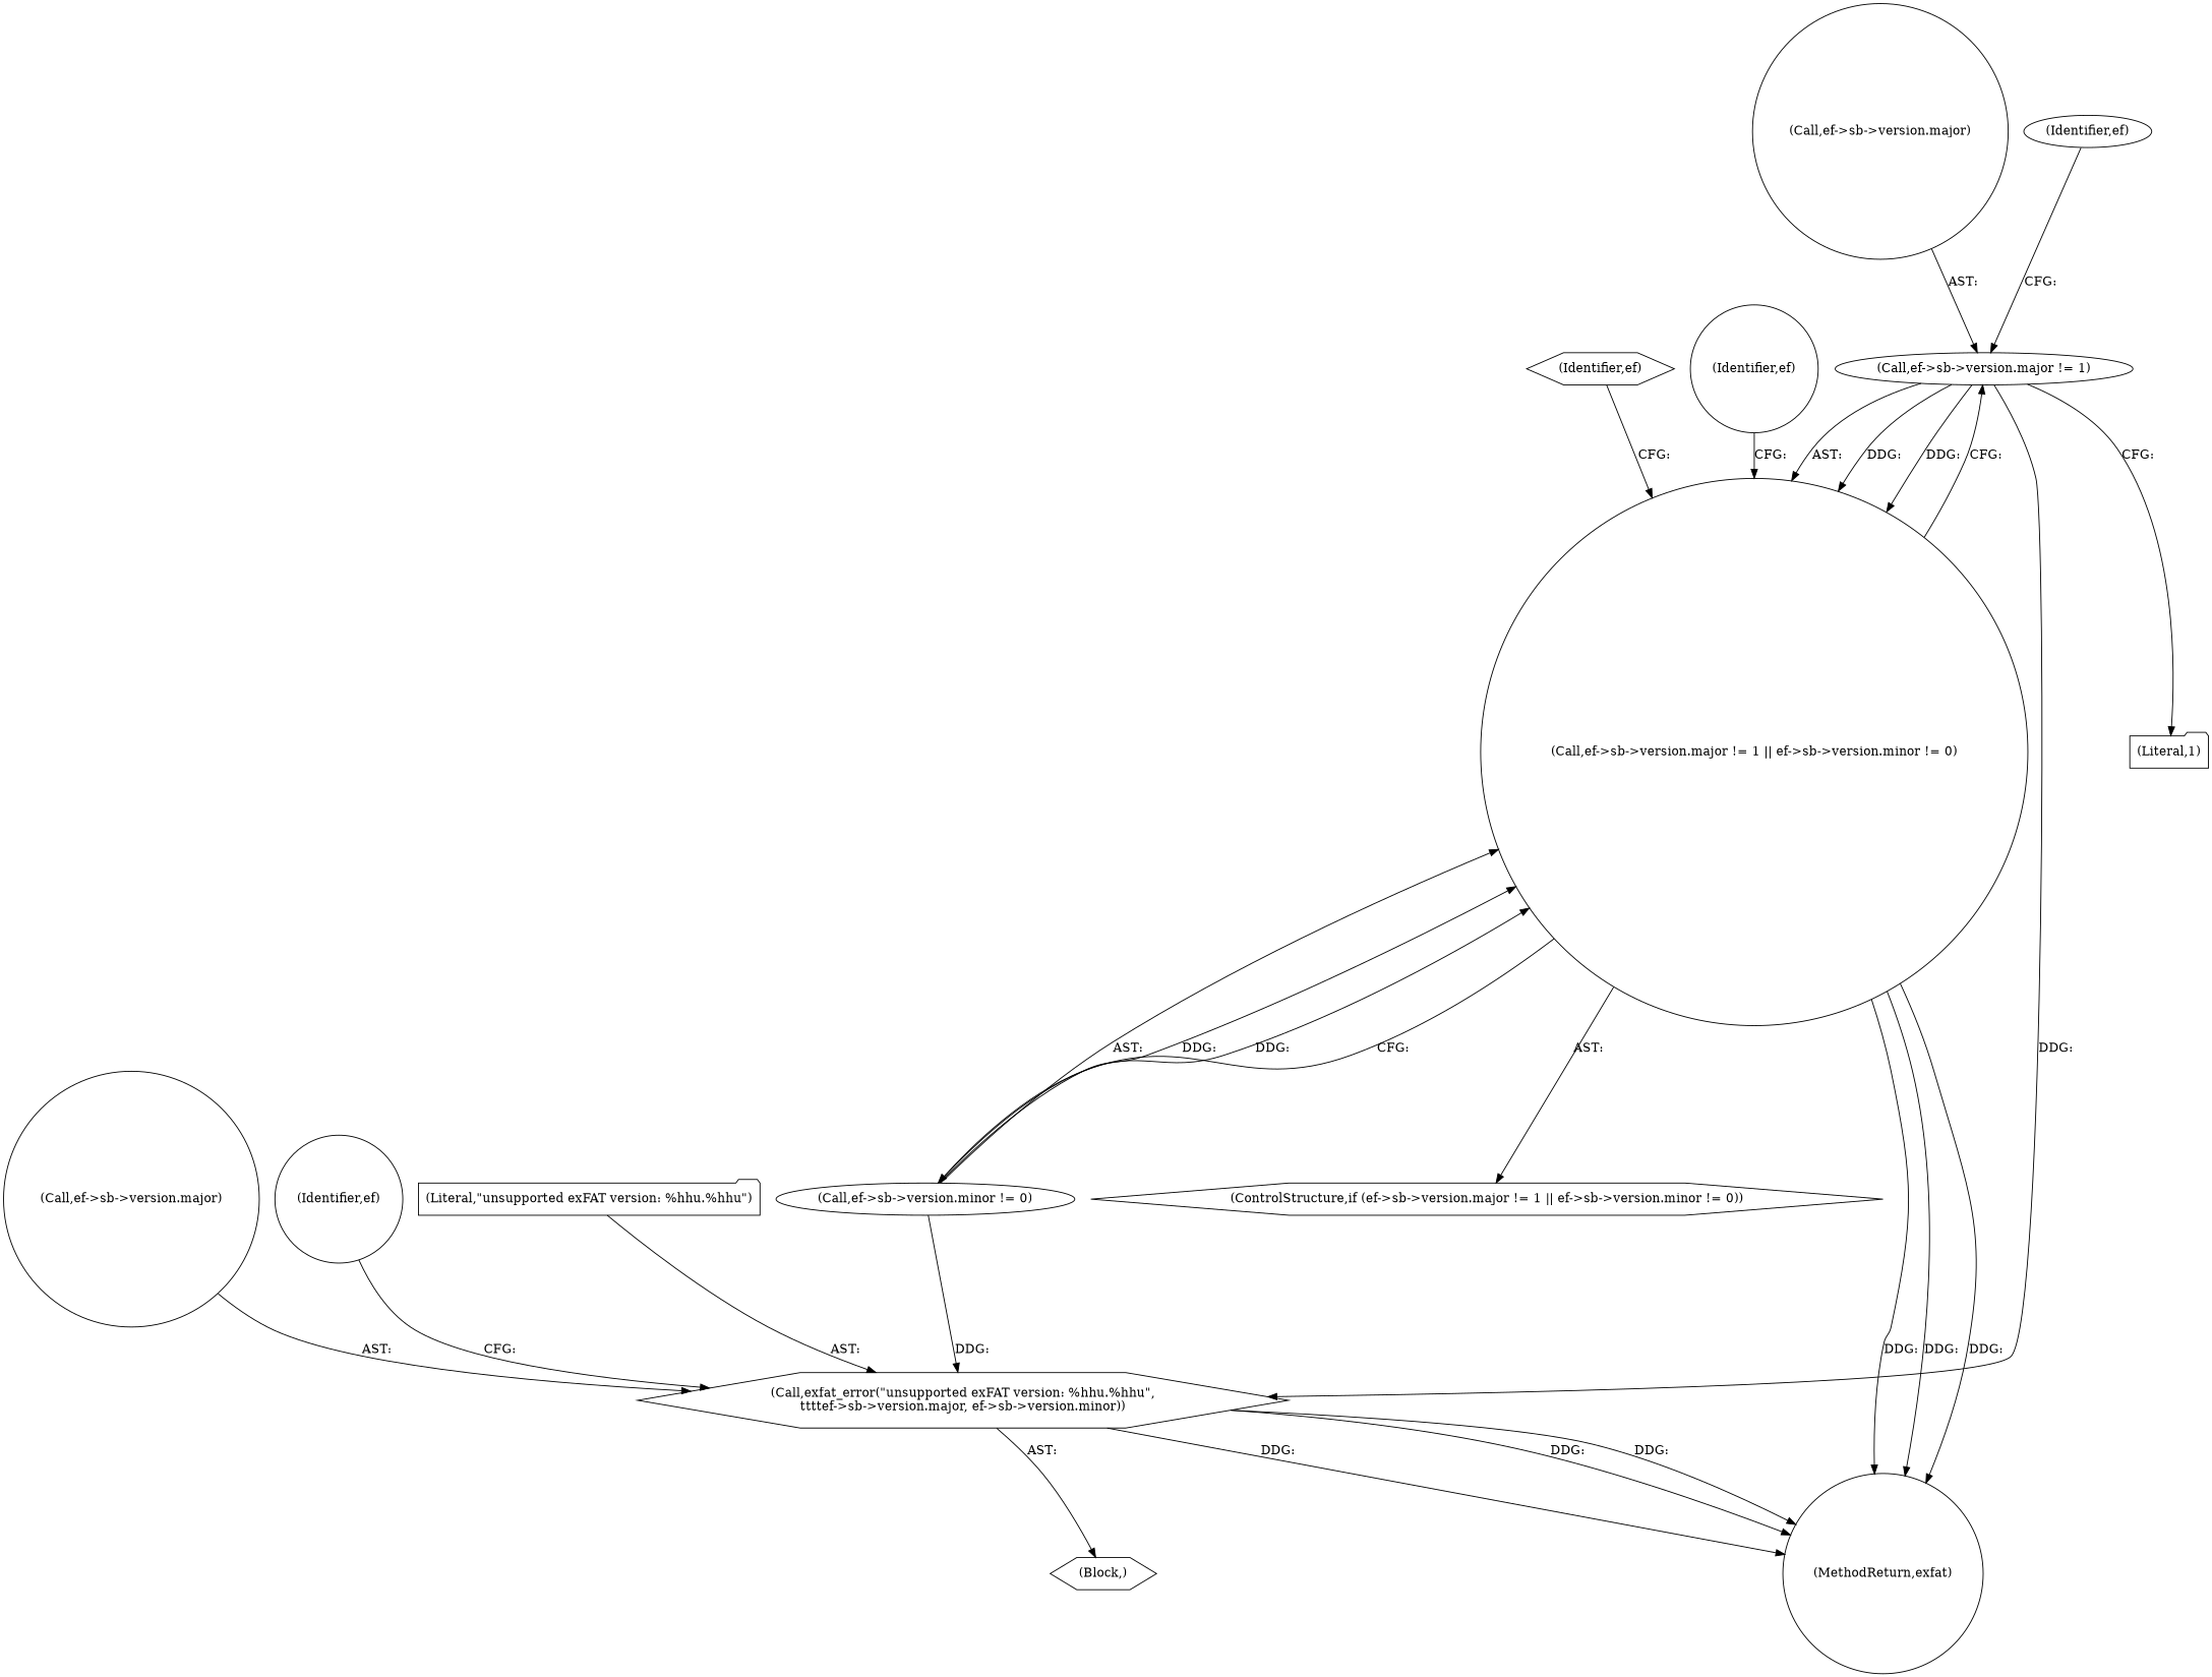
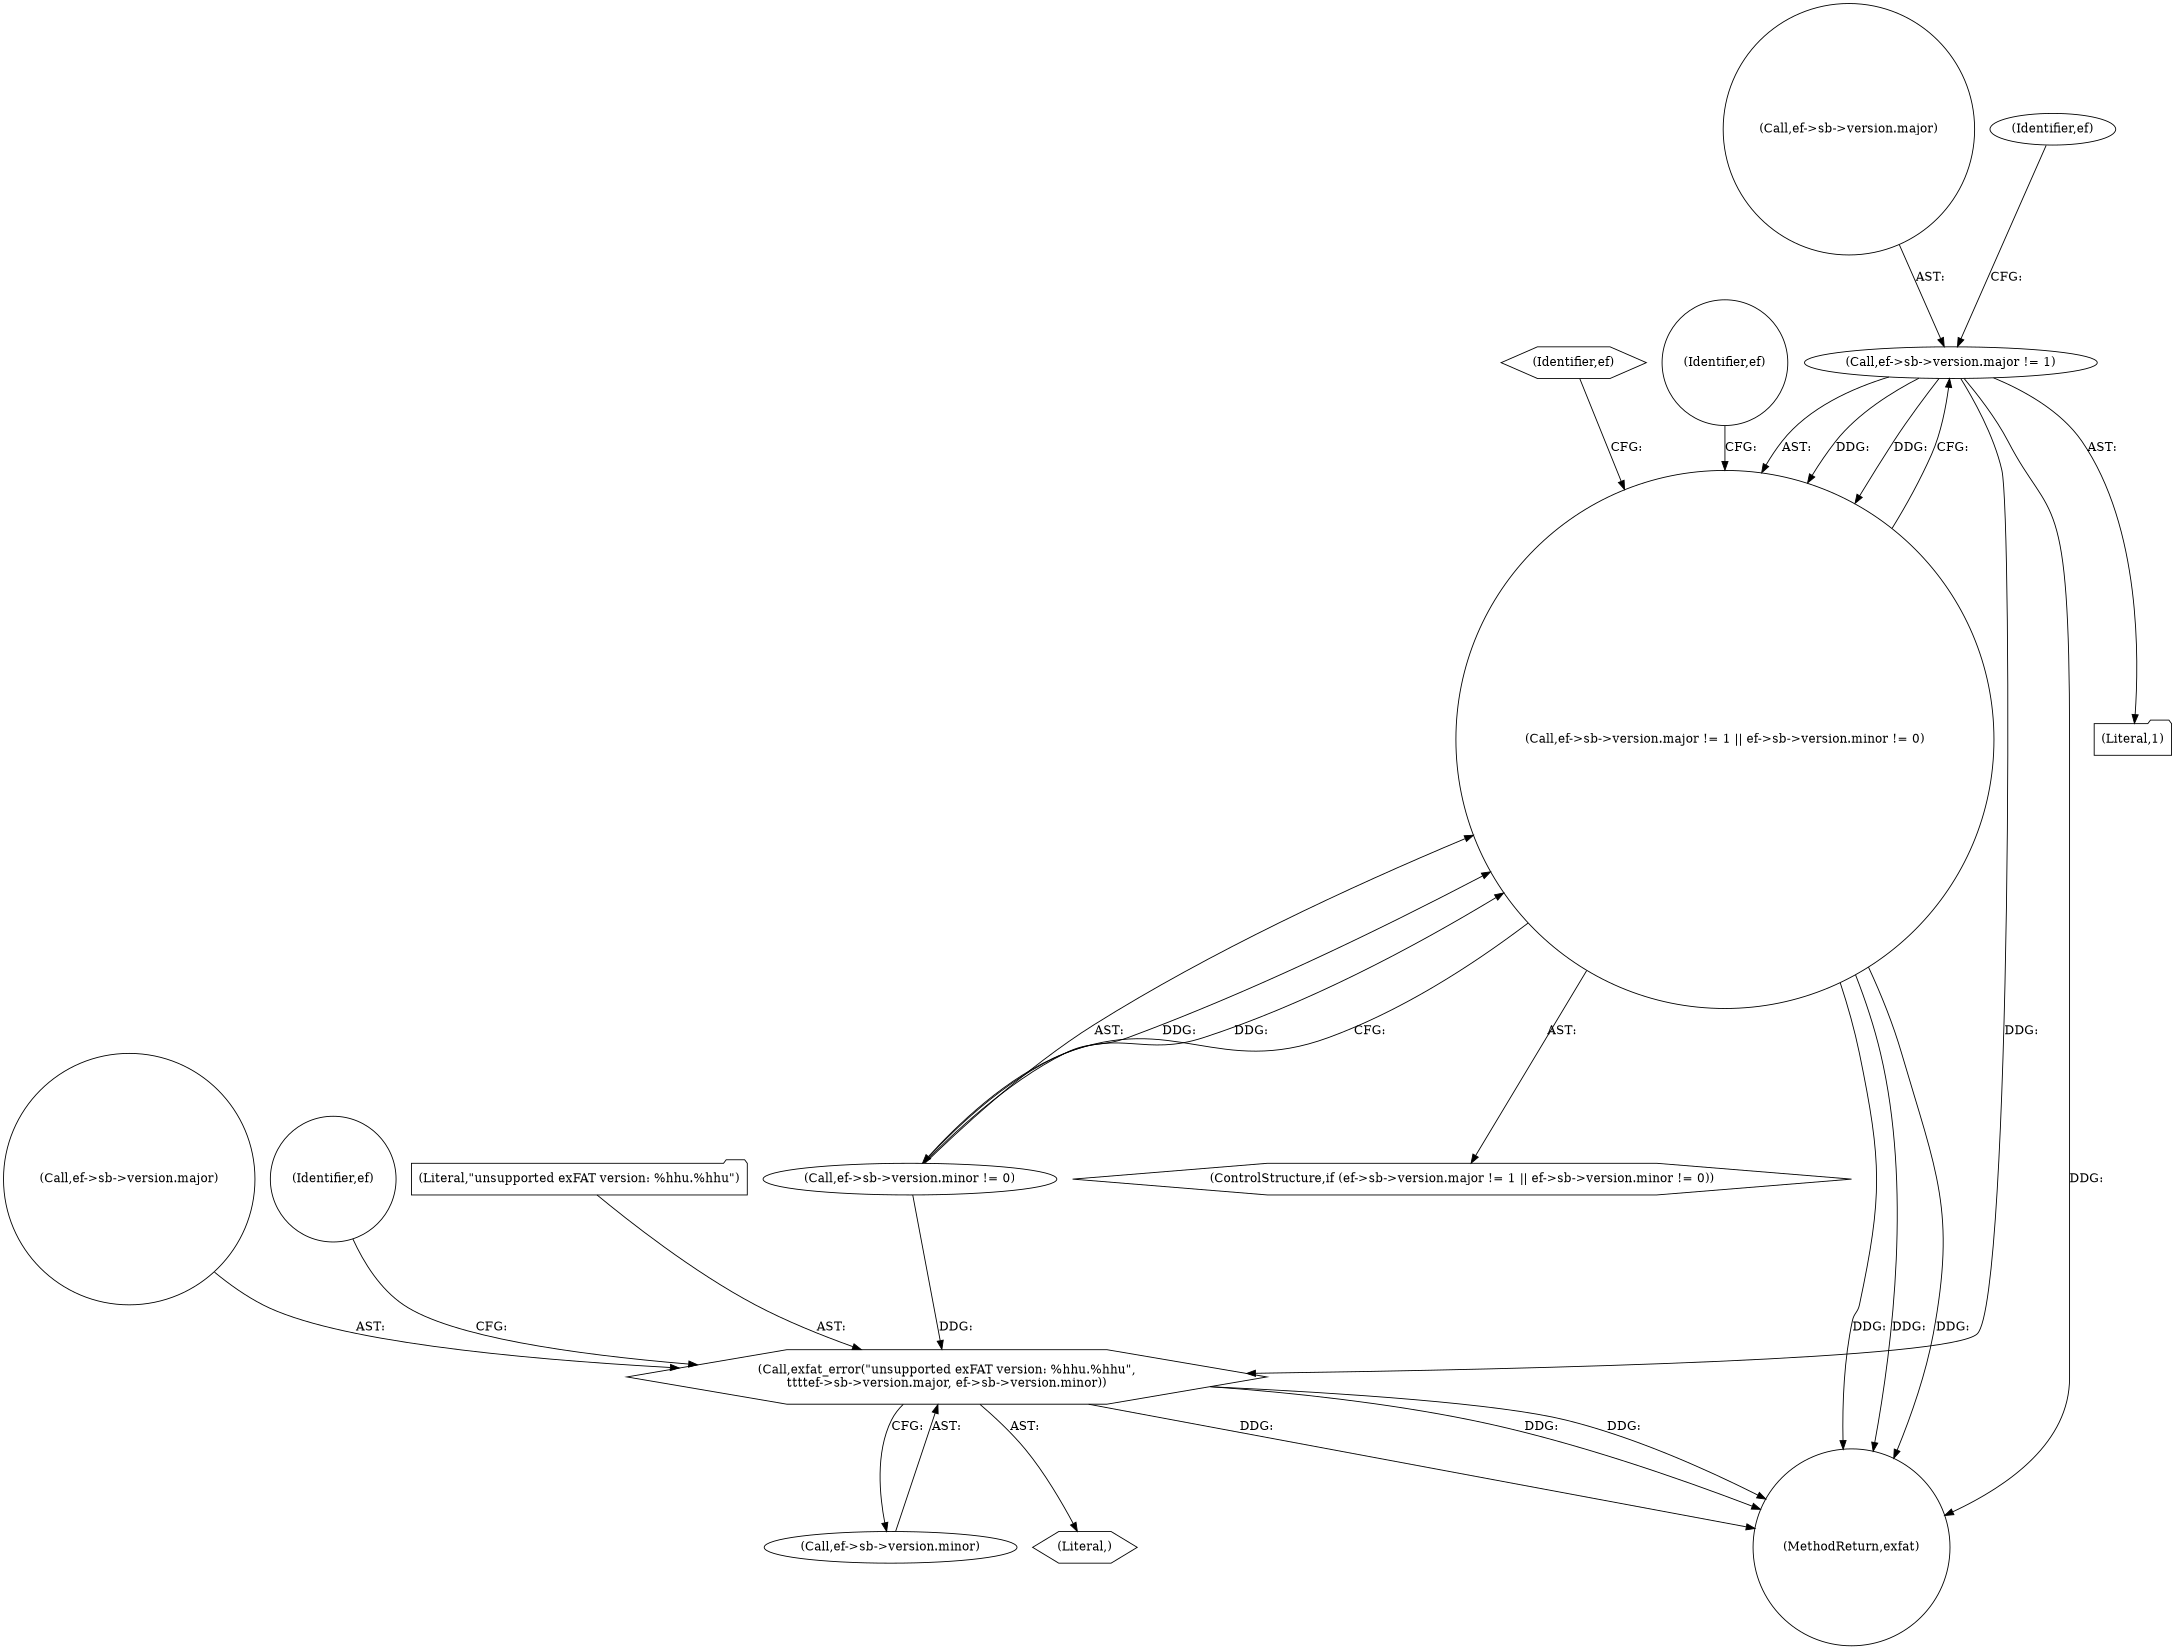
  digraph {
    node [shape=circle]
    n1 [label="(Call,ef->sb->version.major != 1)" shape=ellipse]
    n2 [label="(Call,ef->sb->version.major != 1 || ef->sb->version.minor != 0)"]
    n3 [label="(Call,exfat_error(\"unsupported exFAT version: %hhu.%hhu\",\n\t\t\t\tef->sb->version.major, ef->sb->version.minor))" shape=hexagon]
    n4 [label="(MethodReturn,exfat)"]
    n5 [label="(Literal,1)" shape=folder]
    n6 [label="(Call,ef->sb->version.minor != 0)" shape=ellipse]
    n7 [label="(ControlStructure,if (ef->sb->version.major != 1 || ef->sb->version.minor != 0))" shape=hexagon]
-   n9 [label="(Block,)" shape=hexagon]
+   n8 [label="(Call,ef->sb->version.minor)" shape=ellipse]
+   n9 [label="(Literal,)" shape=hexagon]
    n10 [label="(Identifier,ef)" shape=hexagon]
    n11 [label="(Call,ef->sb->version.major)"]
    n12 [label="(Identifier,ef)"]
    n13 [label="(Identifier,ef)"]
    n14 [label="(Literal,\"unsupported exFAT version: %hhu.%hhu\")" shape=folder]
    n15 [label="(Call,ef->sb->version.major)"]
    n16 [label="(Identifier,ef)" shape=ellipse]
    n1 -> n2 [label="AST: "]
    n1 -> n2 [label="DDG: "]
    n1 -> n2 [label="DDG: "]
    n1 -> n3 [label="DDG: "]
-   n1 -> n5 [label="CFG: "]
+   n1 -> n4 [label="DDG: "]
+   n1 -> n5 [label="AST: "]
    n2 -> n1 [label="CFG: "]
    n2 -> n4 [label="DDG: "]
    n2 -> n4 [label="DDG: "]
    n2 -> n4 [label="DDG: "]
    n2 -> n6 [label="CFG: "]
    n2 -> n7 [label="AST: "]
    n3 -> n4 [label="DDG: "]
    n3 -> n4 [label="DDG: "]
    n3 -> n4 [label="DDG: "]
+   n3 -> n8 [label="CFG: "]
    n3 -> n9 [label="AST: "]
    n6 -> n2 [label="AST: "]
    n6 -> n2 [label="DDG: "]
    n6 -> n2 [label="DDG: "]
    n6 -> n3 [label="DDG: "]
+   n8 -> n3 [label="AST: "]
    n10 -> n2 [label="CFG: "]
    n11 -> n3 [label="AST: "]
    n12 -> n3 [label="CFG: "]
    n13 -> n2 [label="CFG: "]
    n14 -> n3 [label="AST: "]
    n15 -> n1 [label="AST: "]
    n16 -> n1 [label="CFG: "]
  }
